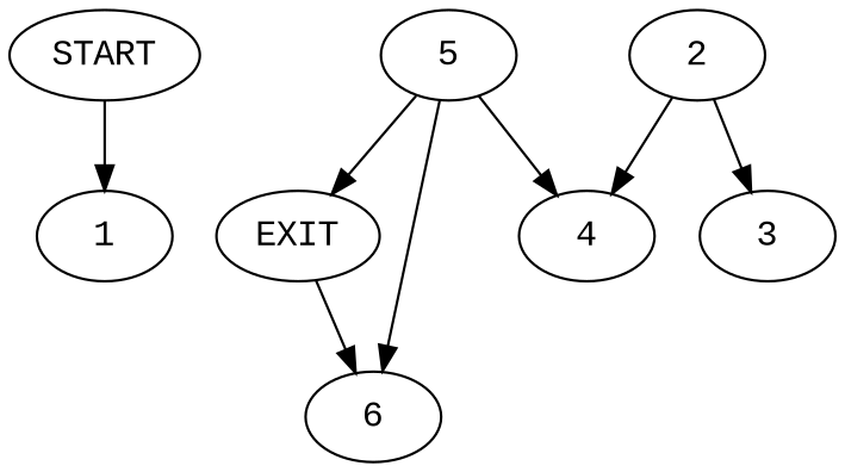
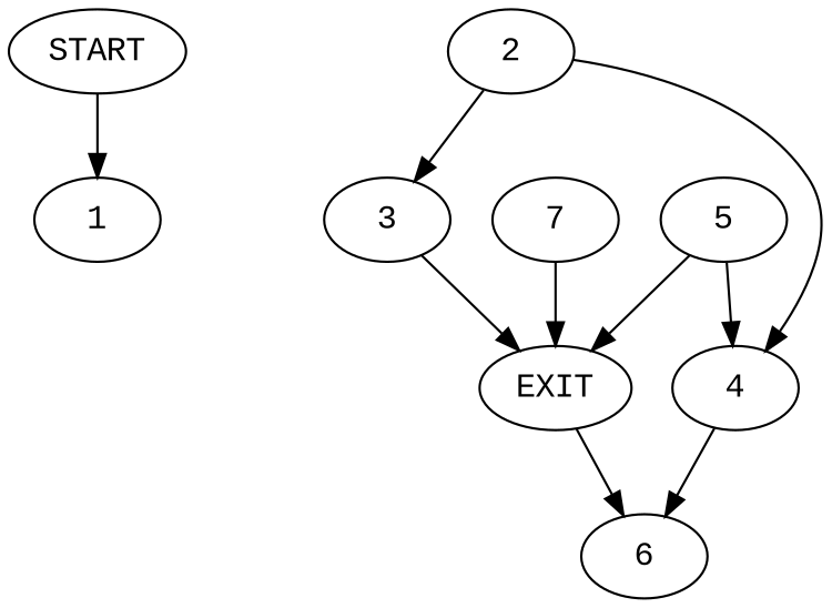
  digraph {
    fontname="Liberation Mono"
    node [fontname="Liberation Mono"]
    edge [fontname="Liberation Mono"]
    n1 [label=START]
    1
    n3 [label=EXIT]
+   7
    6
    2
    3
    4
    5
    n1 -> 1
    n3 -> 6
+   7 -> n3
    2 -> 3
    2 -> 4
-   5 -> 6
+   3 -> n3
+   4 -> 6
    5 -> n3
    5 -> 4
  }
